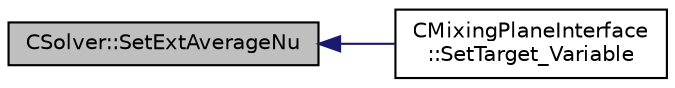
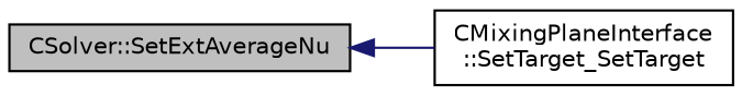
  digraph {
    rankdir=LR
    node [color=black fontname=Helvetica fontsize=10 shape=record style=filled]
    n1 [fillcolor=grey75 fontcolor=black height=0.2 label="CSolver::SetExtAverageNu" width=0.4]
-   n2 [fillcolor=white height=0.2 label="CMixingPlaneInterface\l::SetTarget_Variable" width=0.4]
+   n2 [fillcolor=white height=0.2 label="CMixingPlaneInterface\l::SetTarget_SetTarget" width=0.4]
    n1 -> n2 [color=midnightblue dir=back fontname=Helvetica fontsize=10 labelfontname=Helvetica labelfontsize=10 style=solid]
  }
